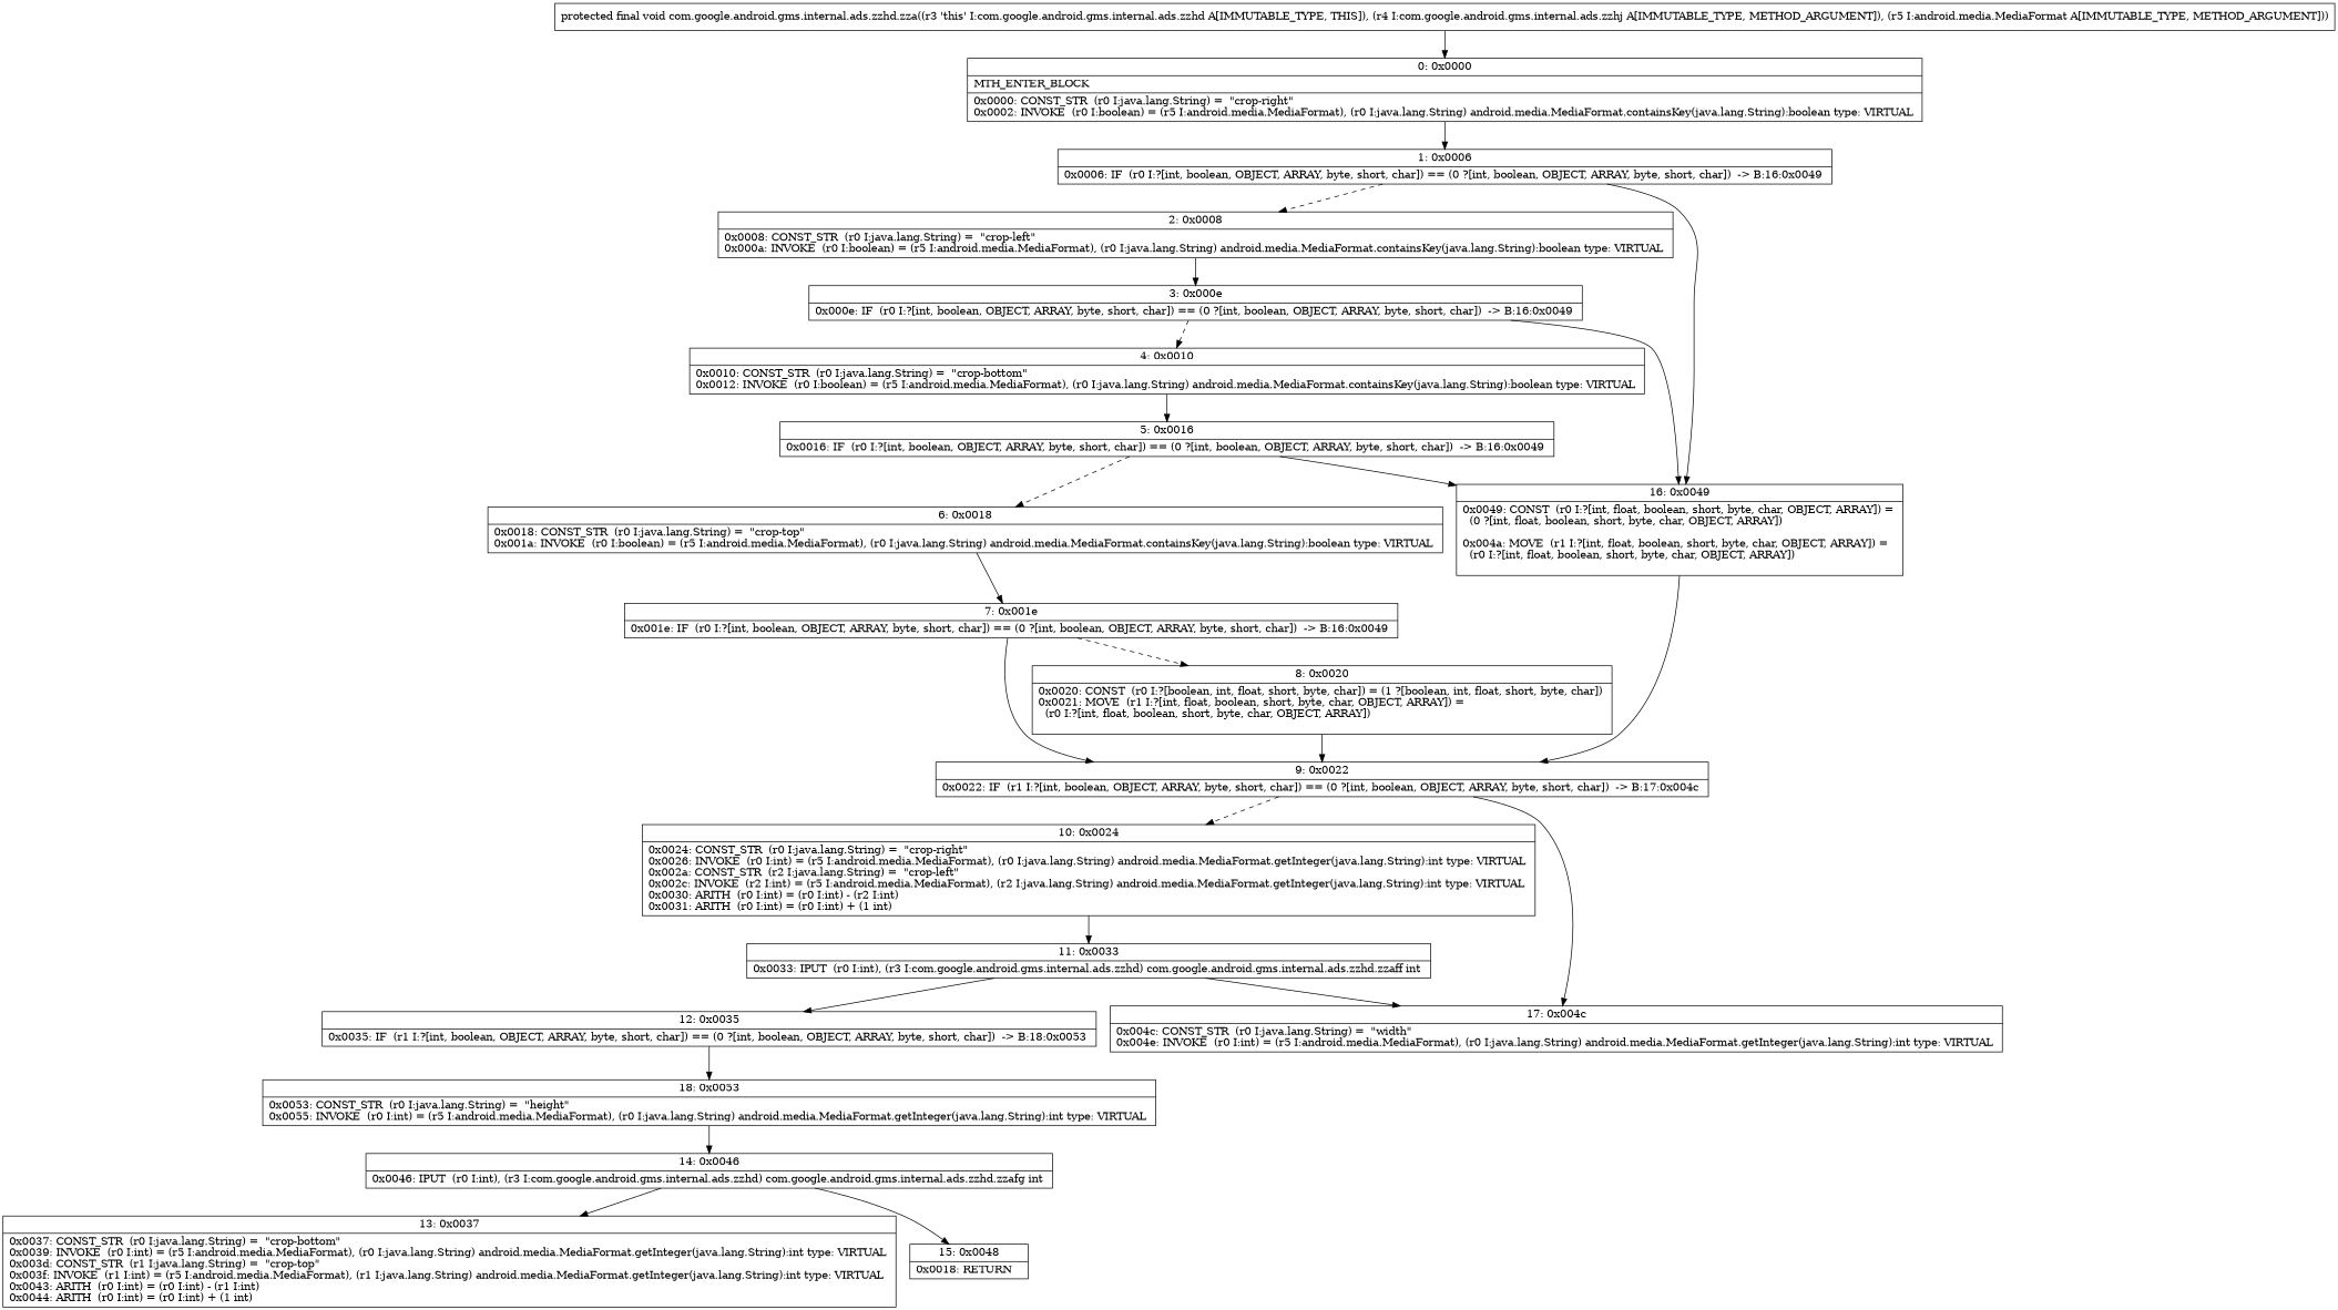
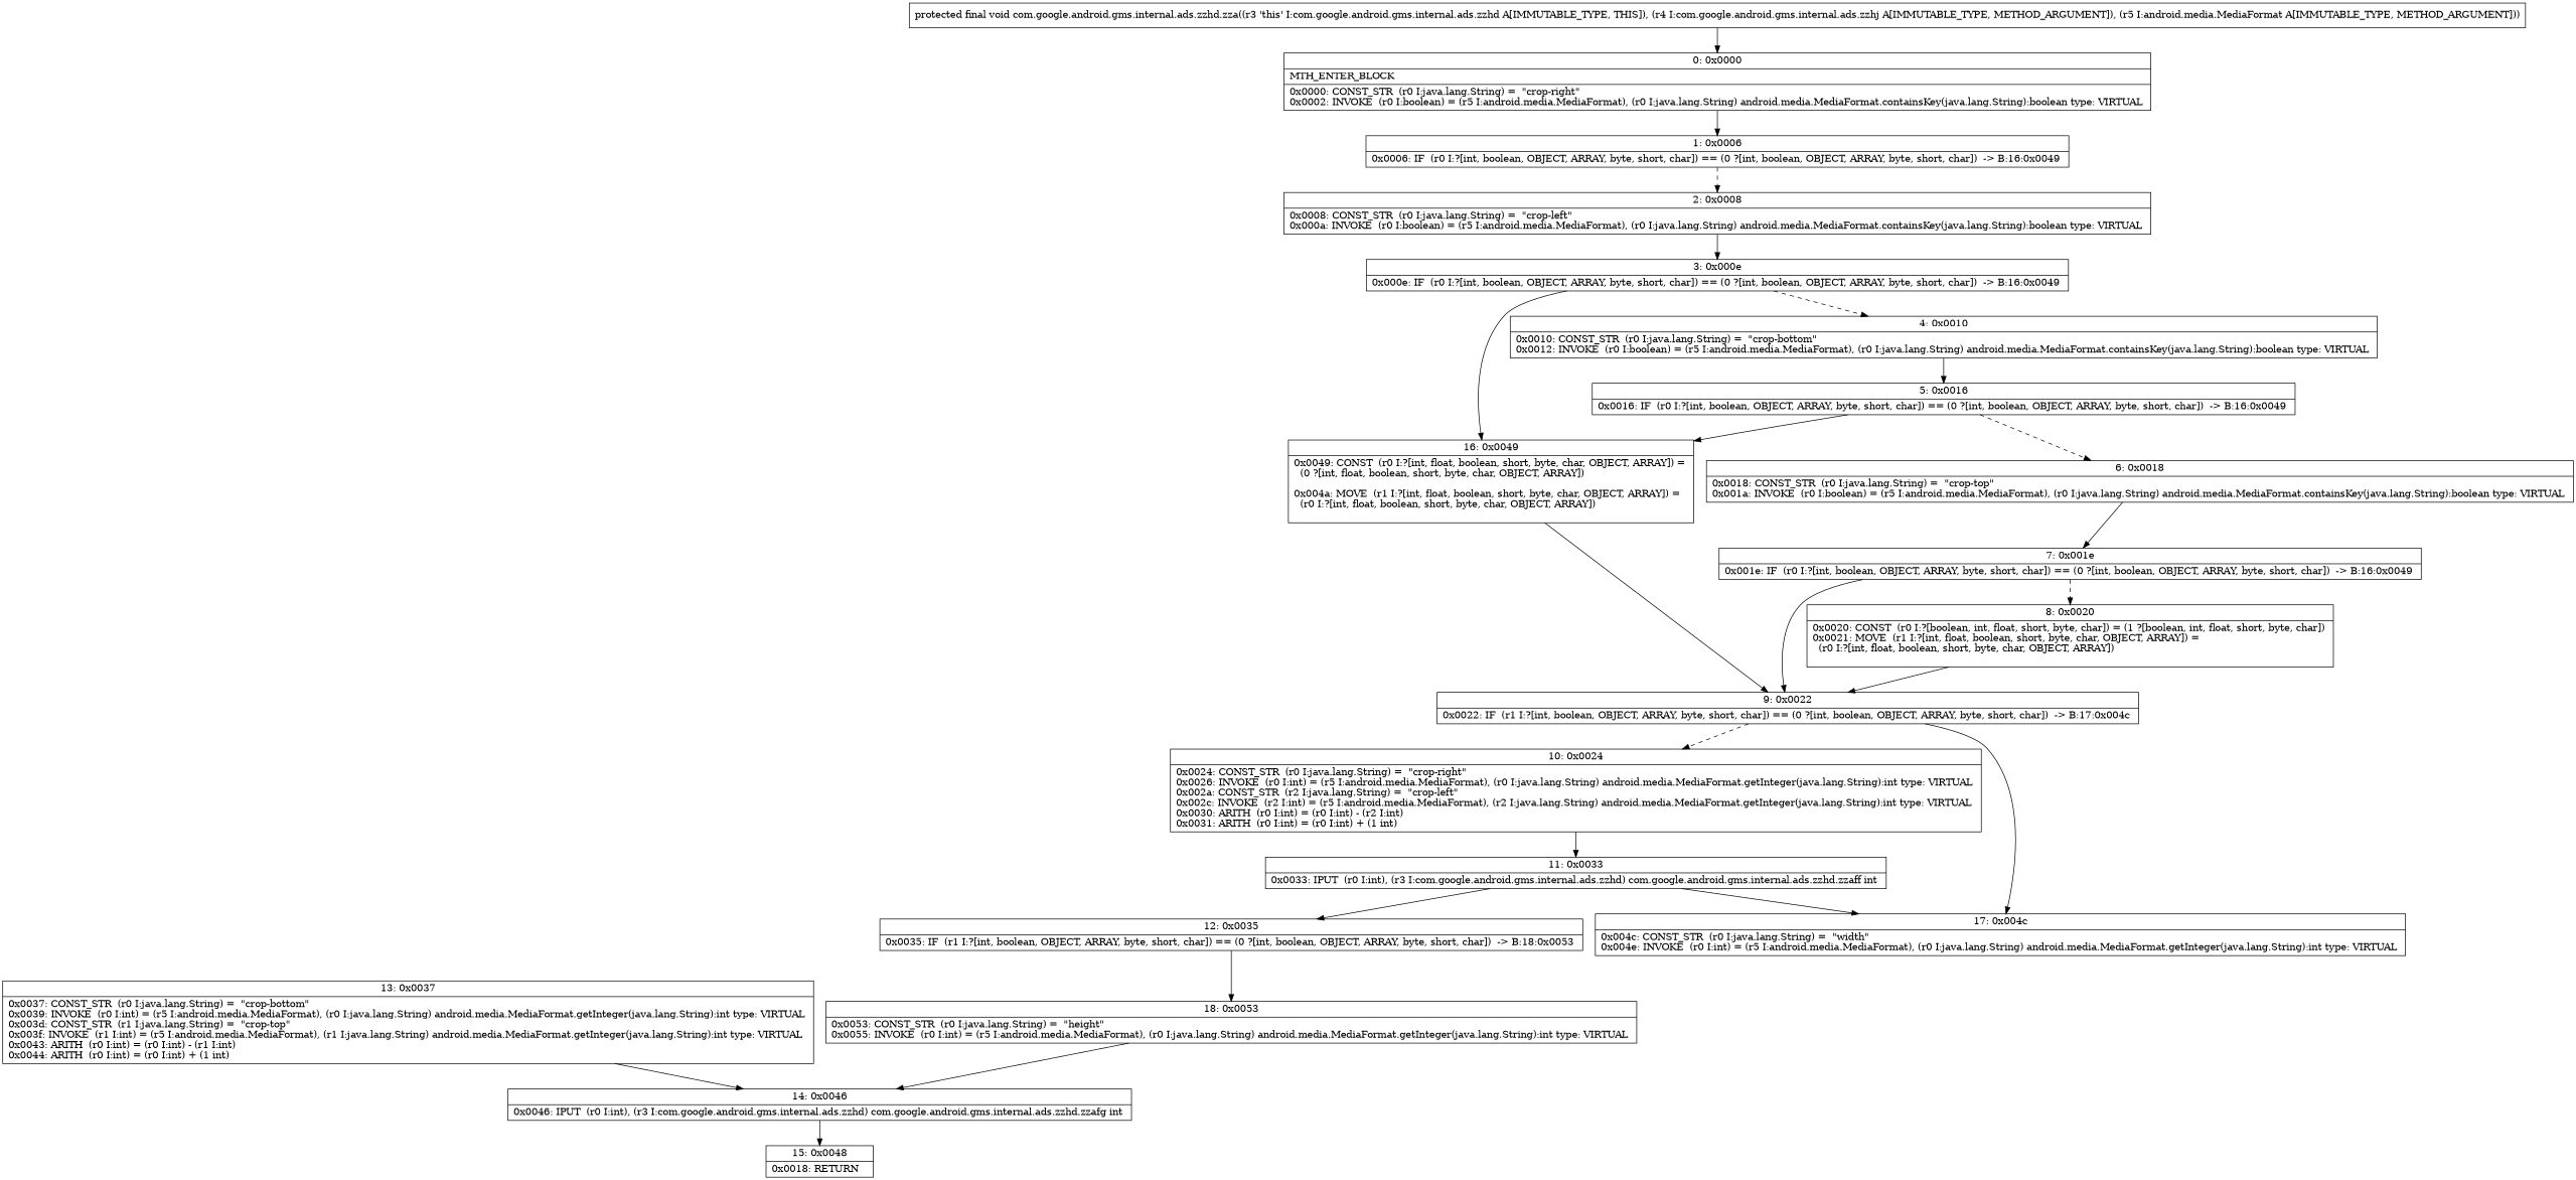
  digraph {
    node [shape=record]
    n1 [label="{0\:\ 0x0000|MTH_ENTER_BLOCK\l|0x0000: CONST_STR  (r0 I:java.lang.String) =  \"crop\-right\" \l0x0002: INVOKE  (r0 I:boolean) = (r5 I:android.media.MediaFormat), (r0 I:java.lang.String) android.media.MediaFormat.containsKey(java.lang.String):boolean type: VIRTUAL \l}"]
    n2 [label="{1\:\ 0x0006|0x0006: IF  (r0 I:?[int, boolean, OBJECT, ARRAY, byte, short, char]) == (0 ?[int, boolean, OBJECT, ARRAY, byte, short, char])  \-\> B:16:0x0049 \l}"]
    n3 [label="{2\:\ 0x0008|0x0008: CONST_STR  (r0 I:java.lang.String) =  \"crop\-left\" \l0x000a: INVOKE  (r0 I:boolean) = (r5 I:android.media.MediaFormat), (r0 I:java.lang.String) android.media.MediaFormat.containsKey(java.lang.String):boolean type: VIRTUAL \l}"]
    n4 [label="{16\:\ 0x0049|0x0049: CONST  (r0 I:?[int, float, boolean, short, byte, char, OBJECT, ARRAY]) = \l  (0 ?[int, float, boolean, short, byte, char, OBJECT, ARRAY])\l \l0x004a: MOVE  (r1 I:?[int, float, boolean, short, byte, char, OBJECT, ARRAY]) = \l  (r0 I:?[int, float, boolean, short, byte, char, OBJECT, ARRAY])\l \l}"]
    n5 [label="{3\:\ 0x000e|0x000e: IF  (r0 I:?[int, boolean, OBJECT, ARRAY, byte, short, char]) == (0 ?[int, boolean, OBJECT, ARRAY, byte, short, char])  \-\> B:16:0x0049 \l}"]
    n6 [label="{9\:\ 0x0022|0x0022: IF  (r1 I:?[int, boolean, OBJECT, ARRAY, byte, short, char]) == (0 ?[int, boolean, OBJECT, ARRAY, byte, short, char])  \-\> B:17:0x004c \l}"]
    n7 [label="{4\:\ 0x0010|0x0010: CONST_STR  (r0 I:java.lang.String) =  \"crop\-bottom\" \l0x0012: INVOKE  (r0 I:boolean) = (r5 I:android.media.MediaFormat), (r0 I:java.lang.String) android.media.MediaFormat.containsKey(java.lang.String):boolean type: VIRTUAL \l}"]
    n8 [label="{5\:\ 0x0016|0x0016: IF  (r0 I:?[int, boolean, OBJECT, ARRAY, byte, short, char]) == (0 ?[int, boolean, OBJECT, ARRAY, byte, short, char])  \-\> B:16:0x0049 \l}"]
    n9 [label="{6\:\ 0x0018|0x0018: CONST_STR  (r0 I:java.lang.String) =  \"crop\-top\" \l0x001a: INVOKE  (r0 I:boolean) = (r5 I:android.media.MediaFormat), (r0 I:java.lang.String) android.media.MediaFormat.containsKey(java.lang.String):boolean type: VIRTUAL \l}"]
    n10 [label="{7\:\ 0x001e|0x001e: IF  (r0 I:?[int, boolean, OBJECT, ARRAY, byte, short, char]) == (0 ?[int, boolean, OBJECT, ARRAY, byte, short, char])  \-\> B:16:0x0049 \l}"]
    n11 [label="{8\:\ 0x0020|0x0020: CONST  (r0 I:?[boolean, int, float, short, byte, char]) = (1 ?[boolean, int, float, short, byte, char]) \l0x0021: MOVE  (r1 I:?[int, float, boolean, short, byte, char, OBJECT, ARRAY]) = \l  (r0 I:?[int, float, boolean, short, byte, char, OBJECT, ARRAY])\l \l}"]
    n12 [label="{10\:\ 0x0024|0x0024: CONST_STR  (r0 I:java.lang.String) =  \"crop\-right\" \l0x0026: INVOKE  (r0 I:int) = (r5 I:android.media.MediaFormat), (r0 I:java.lang.String) android.media.MediaFormat.getInteger(java.lang.String):int type: VIRTUAL \l0x002a: CONST_STR  (r2 I:java.lang.String) =  \"crop\-left\" \l0x002c: INVOKE  (r2 I:int) = (r5 I:android.media.MediaFormat), (r2 I:java.lang.String) android.media.MediaFormat.getInteger(java.lang.String):int type: VIRTUAL \l0x0030: ARITH  (r0 I:int) = (r0 I:int) \- (r2 I:int) \l0x0031: ARITH  (r0 I:int) = (r0 I:int) + (1 int) \l}"]
    n13 [label="{17\:\ 0x004c|0x004c: CONST_STR  (r0 I:java.lang.String) =  \"width\" \l0x004e: INVOKE  (r0 I:int) = (r5 I:android.media.MediaFormat), (r0 I:java.lang.String) android.media.MediaFormat.getInteger(java.lang.String):int type: VIRTUAL \l}"]
    n14 [label="{11\:\ 0x0033|0x0033: IPUT  (r0 I:int), (r3 I:com.google.android.gms.internal.ads.zzhd) com.google.android.gms.internal.ads.zzhd.zzaff int \l}"]
    n15 [label="{12\:\ 0x0035|0x0035: IF  (r1 I:?[int, boolean, OBJECT, ARRAY, byte, short, char]) == (0 ?[int, boolean, OBJECT, ARRAY, byte, short, char])  \-\> B:18:0x0053 \l}"]
    n16 [label="{18\:\ 0x0053|0x0053: CONST_STR  (r0 I:java.lang.String) =  \"height\" \l0x0055: INVOKE  (r0 I:int) = (r5 I:android.media.MediaFormat), (r0 I:java.lang.String) android.media.MediaFormat.getInteger(java.lang.String):int type: VIRTUAL \l}"]
    n17 [label="{13\:\ 0x0037|0x0037: CONST_STR  (r0 I:java.lang.String) =  \"crop\-bottom\" \l0x0039: INVOKE  (r0 I:int) = (r5 I:android.media.MediaFormat), (r0 I:java.lang.String) android.media.MediaFormat.getInteger(java.lang.String):int type: VIRTUAL \l0x003d: CONST_STR  (r1 I:java.lang.String) =  \"crop\-top\" \l0x003f: INVOKE  (r1 I:int) = (r5 I:android.media.MediaFormat), (r1 I:java.lang.String) android.media.MediaFormat.getInteger(java.lang.String):int type: VIRTUAL \l0x0043: ARITH  (r0 I:int) = (r0 I:int) \- (r1 I:int) \l0x0044: ARITH  (r0 I:int) = (r0 I:int) + (1 int) \l}"]
    n18 [label="{14\:\ 0x0046|0x0046: IPUT  (r0 I:int), (r3 I:com.google.android.gms.internal.ads.zzhd) com.google.android.gms.internal.ads.zzhd.zzafg int \l}"]
    n19 [label="{15\:\ 0x0048|0x0018: RETURN   \l}"]
    n20 [label="{protected final void com.google.android.gms.internal.ads.zzhd.zza((r3 'this' I:com.google.android.gms.internal.ads.zzhd A[IMMUTABLE_TYPE, THIS]), (r4 I:com.google.android.gms.internal.ads.zzhj A[IMMUTABLE_TYPE, METHOD_ARGUMENT]), (r5 I:android.media.MediaFormat A[IMMUTABLE_TYPE, METHOD_ARGUMENT])) }"]
    n1 -> n2
    n2 -> n3 [style=dashed]
-   n2 -> n4
    n3 -> n5
    n4 -> n6
    n5 -> n4
    n5 -> n7 [style=dashed]
    n6 -> n12 [style=dashed]
    n6 -> n13
    n7 -> n8
    n8 -> n4
    n8 -> n9 [style=dashed]
    n9 -> n10
    n10 -> n6
    n10 -> n11 [style=dashed]
    n11 -> n6
    n12 -> n14
    n14 -> n13
    n14 -> n15
    n15 -> n16
    n16 -> n18
-   n18 -> n17
+   n17 -> n18
    n18 -> n19
    n20 -> n1
  }
